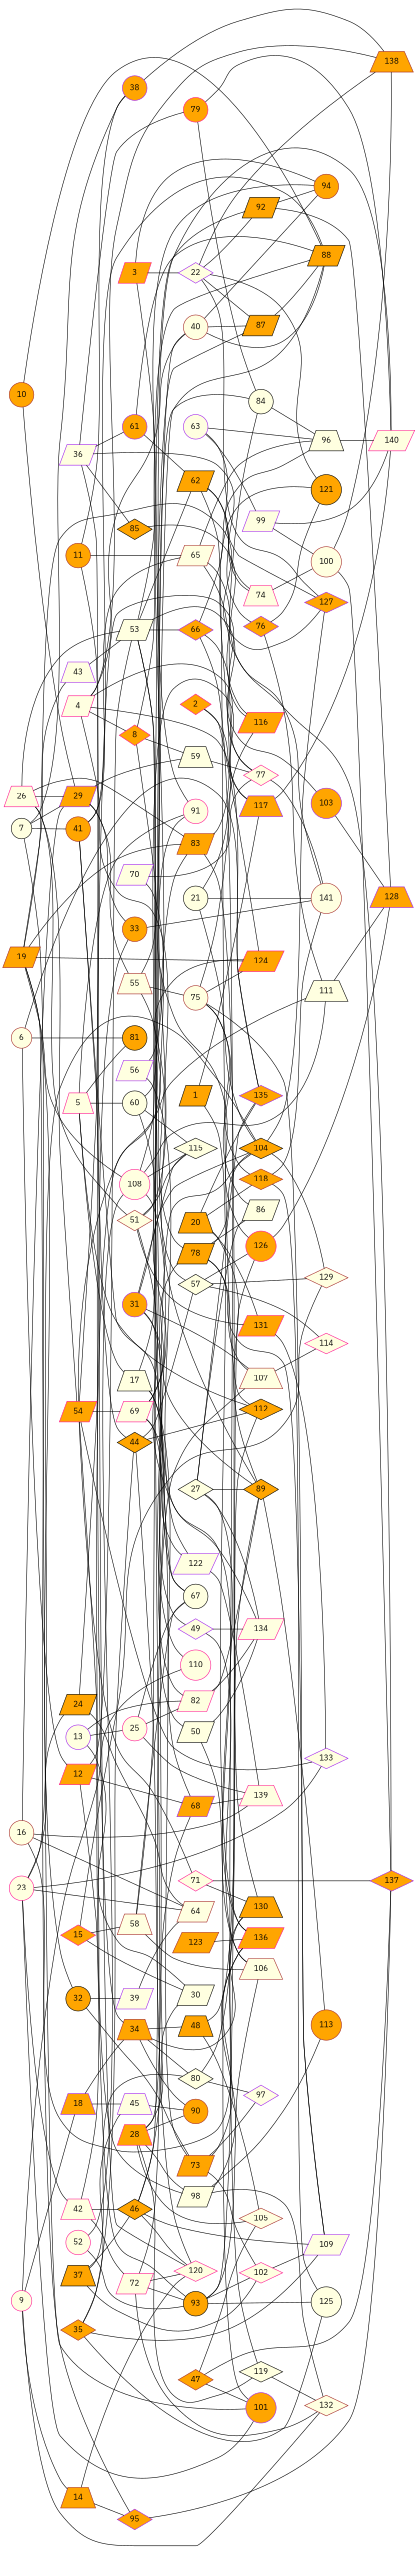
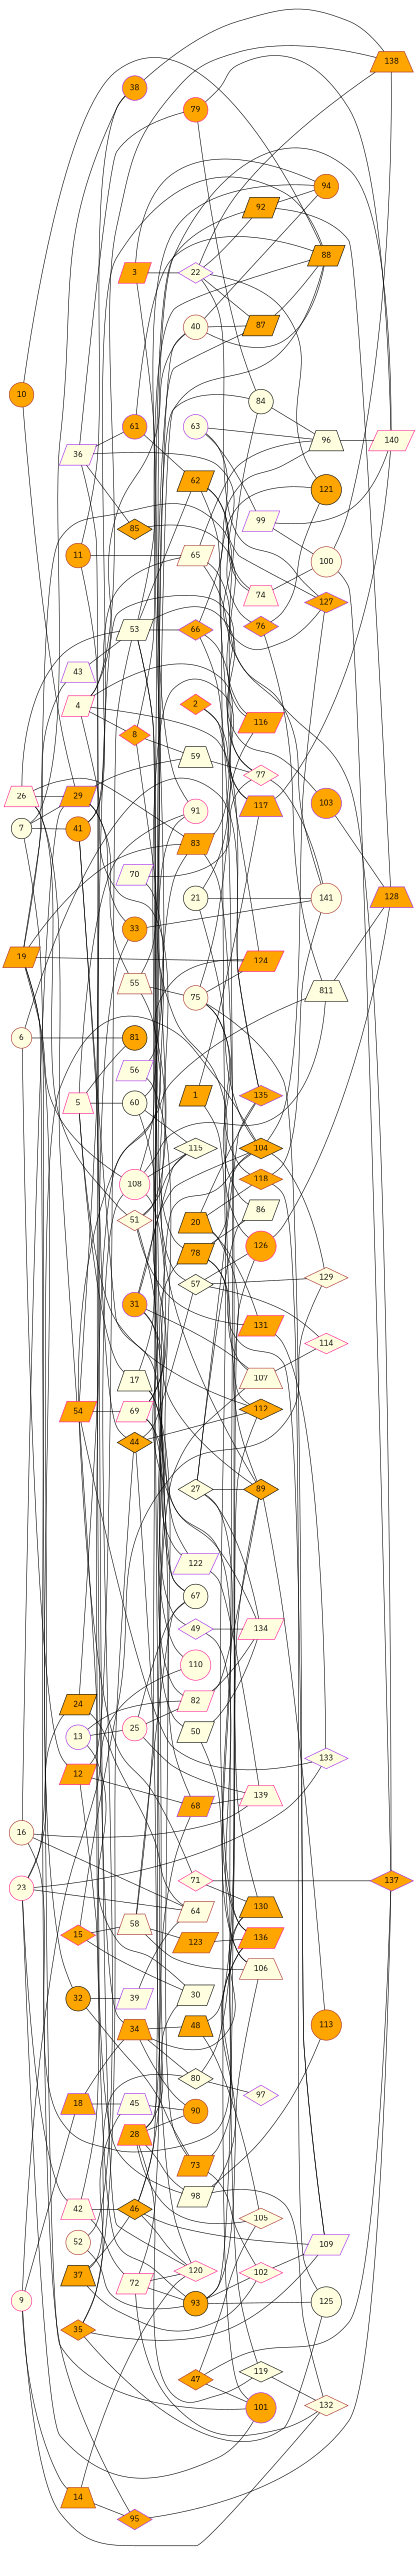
  graph {
    fontname="IBM Plex Sans"
    rankdir=LR
    node [color=black fillcolor=lightyellow fontname="IBM Plex Sans" shape=parallelogram style=filled]
    edge [fontname="IBM Plex Sans"]
    1 [fillcolor=orange]
    117 [color=purple fillcolor=orange shape=trapezium]
    136 [color=deeppink fillcolor=orange]
    140 [color=deeppink]
    2 [color=deeppink fillcolor=orange shape=diamond]
    124 [color=deeppink fillcolor=orange]
    3 [color=deeppink fillcolor=orange]
    22 [color=purple shape=diamond]
    91 [color=deeppink shape=circle]
    94 [color=brown fillcolor=orange shape=circle]
    138 [color=brown fillcolor=orange shape=trapezium]
    92 [fillcolor=orange]
    87 [fillcolor=orange]
    127 [color=purple fillcolor=orange shape=diamond]
    121 [fillcolor=orange shape=circle]
    4 [color=deeppink]
    8 [color=deeppink fillcolor=orange shape=diamond]
    40 [color=brown shape=circle]
    57 [shape=diamond]
    77 [color=deeppink shape=diamond]
    135 [color=purple fillcolor=orange shape=diamond]
    59 [shape=trapezium]
    126 [color=deeppink fillcolor=orange shape=circle]
    88 [fillcolor=orange]
    129 [color=brown shape=diamond]
    114 [color=deeppink shape=diamond]
    141 [color=brown shape=circle]
    5 [color=deeppink shape=trapezium]
    17 [shape=trapezium]
    60 [shape=circle]
    81 [fillcolor=orange shape=circle]
    112 [fillcolor=orange shape=diamond]
    68 [color=purple fillcolor=orange]
    50
    67 [shape=circle]
    115 [shape=diamond]
    84 [shape=circle]
    6 [color=brown shape=circle]
    12 [color=deeppink fillcolor=orange]
    53
    93 [fillcolor=orange shape=circle]
    7 [shape=circle]
    29 [color=purple fillcolor=orange]
    38 [color=purple fillcolor=orange shape=circle]
    41 [color=brown fillcolor=orange shape=circle]
    95 [color=purple fillcolor=orange shape=diamond]
    33 [color=brown fillcolor=orange shape=circle]
    55 [color=brown shape=trapezium]
    65 [color=brown]
    82 [color=deeppink]
    44 [fillcolor=orange shape=diamond]
    137 [color=purple fillcolor=orange shape=diamond]
    128 [color=purple fillcolor=orange shape=trapezium]
    9 [color=deeppink shape=circle]
    14 [color=brown fillcolor=orange shape=trapezium]
    18 [color=purple fillcolor=orange shape=trapezium]
    110 [color=deeppink shape=circle]
    132 [color=brown shape=diamond]
    120 [color=deeppink shape=diamond]
    34 [color=brown fillcolor=orange shape=trapezium]
    45 [color=purple shape=trapezium]
    10 [color=brown fillcolor=orange shape=circle]
    11 [color=brown fillcolor=orange shape=circle]
    130 [fillcolor=orange shape=trapezium]
    90 [color=brown fillcolor=orange shape=circle]
    48 [fillcolor=orange shape=trapezium]
    80 [shape=diamond]
    116 [color=deeppink fillcolor=orange]
    96 [shape=trapezium]
    106 [color=brown shape=trapezium]
    62 [fillcolor=orange]
    66 [color=purple fillcolor=orange shape=diamond]
    103 [color=purple fillcolor=orange shape=circle]
    139 [color=deeppink shape=trapezium]
    125 [shape=circle]
    102 [color=deeppink shape=diamond]
    13 [color=purple shape=circle]
    25 [color=deeppink shape=circle]
    30
    89 [fillcolor=orange shape=diamond]
    134 [color=deeppink]
    15 [color=deeppink fillcolor=orange shape=diamond]
    58 [color=brown shape=trapezium]
    123 [color=brown fillcolor=orange]
    16 [color=brown shape=circle]
    64 [color=brown]
    101 [color=purple fillcolor=orange shape=circle]
    19 [color=brown fillcolor=orange]
    32 [fillcolor=orange shape=circle]
    43 [color=purple shape=trapezium]
    83 [color=brown fillcolor=orange]
    108 [color=deeppink shape=circle]
    39 [color=purple]
    73 [color=brown fillcolor=orange]
-   111 [shape=trapezium]
+   111 [shape=trapezium label=811]
    20 [fillcolor=orange shape=trapezium]
    118 [color=brown fillcolor=orange shape=diamond]
    131 [color=deeppink fillcolor=orange]
    113 [color=brown fillcolor=orange shape=circle]
    133 [color=purple shape=diamond]
    21 [shape=circle]
    104 [fillcolor=orange shape=diamond]
    23 [color=deeppink shape=circle]
    24 [fillcolor=orange]
    42 [color=deeppink shape=trapezium]
    46 [fillcolor=orange shape=diamond]
    72 [color=deeppink]
    26 [color=deeppink shape=trapezium]
    51 [color=brown shape=diamond]
    54 [color=deeppink fillcolor=orange]
    98
    69 [color=deeppink]
    71 [color=deeppink shape=diamond]
    27 [shape=diamond]
    86
    28 [color=deeppink fillcolor=orange shape=trapezium]
    105 [color=brown shape=diamond]
    119 [shape=diamond]
    75 [color=brown shape=circle]
    31 [color=purple fillcolor=orange shape=circle]
    49 [color=purple shape=diamond]
    107 [color=brown shape=trapezium]
    97 [color=purple shape=diamond]
    35 [color=brown fillcolor=orange shape=diamond]
    109 [color=purple]
    36 [color=purple]
    61 [color=purple fillcolor=orange shape=circle]
    74 [color=deeppink shape=trapezium]
    79 [color=deeppink fillcolor=orange shape=circle]
    85 [fillcolor=orange shape=diamond]
    100 [color=brown shape=circle]
    37 [fillcolor=orange shape=trapezium]
    47 [color=brown fillcolor=orange shape=diamond]
-   52 [color=deeppink shape=circle]
+   52 [color=brown shape=circle]
    76 [color=purple fillcolor=orange shape=diamond]
    122 [color=purple]
    78 [fillcolor=orange]
    56 [color=purple]
    63 [color=purple shape=circle]
    99 [color=purple]
    70 [color=purple]
    1 -- 117
    1 -- 136
    117 -- 140
    2 -- 117
    2 -- 124
    3 -- 22
    3 -- 91
    3 -- 94
    22 -- 138
    22 -- 92
    22 -- 87
    22 -- 127
    22 -- 121
    92 -- 94
    92 -- 128
    87 -- 88
    4 -- 138
    4 -- 8
    4 -- 40
    4 -- 57
    4 -- 77
    4 -- 135
    8 -- 92
    8 -- 59
    8 -- 126
    40 -- 94
    40 -- 87
    40 -- 88
    57 -- 126
    57 -- 129
    57 -- 114
    77 -- 141
    59 -- 77
    126 -- 128
    5 -- 91
    5 -- 17
    5 -- 60
    5 -- 81
    5 -- 112
    17 -- 87
    17 -- 68
    17 -- 50
    60 -- 67
    60 -- 115
    60 -- 84
    68 -- 139
    50 -- 134
    50 -- 101
    84 -- 96
    6 -- 135
    6 -- 81
    6 -- 12
    12 -- 68
    12 -- 53
    12 -- 93
    53 -- 94
    53 -- 67
    53 -- 106
    53 -- 62
    53 -- 66
    53 -- 103
    93 -- 126
    93 -- 106
    93 -- 125
    93 -- 102
    7 -- 29
    7 -- 38
    7 -- 41
    7 -- 95
    29 -- 59
    29 -- 33
    29 -- 55
    38 -- 138
    41 -- 88
    41 -- 65
    41 -- 82
    41 -- 44
    95 -- 137
    33 -- 141
    55 -- 140
    55 -- 89
    55 -- 75
    65 -- 137
    65 -- 116
    65 -- 96
    82 -- 89
    82 -- 134
    44 -- 57
    44 -- 112
    44 -- 120
    9 -- 14
    9 -- 18
    9 -- 110
    9 -- 132
    14 -- 95
    14 -- 120
    18 -- 34
    18 -- 45
    34 -- 130
    34 -- 90
    34 -- 48
    34 -- 80
    45 -- 90
    10 -- 88
    10 -- 29
    11 -- 38
    11 -- 65
    11 -- 34
    48 -- 112
    48 -- 105
    80 -- 89
    80 -- 97
    96 -- 140
    62 -- 112
    62 -- 74
    62 -- 76
    66 -- 77
    66 -- 96
    66 -- 119
    103 -- 128
    102 -- 109
    13 -- 82
    13 -- 25
    13 -- 30
    25 -- 67
    25 -- 82
    25 -- 139
    89 -- 113
    15 -- 129
    15 -- 30
    15 -- 58
    58 -- 88
    58 -- 67
    58 -- 106
+   58 -- 123
    123 -- 136
    16 -- 29
    16 -- 130
    16 -- 139
    16 -- 64
    19 -- 124
    19 -- 127
    19 -- 101
    19 -- 32
    19 -- 43
    19 -- 83
    19 -- 108
    32 -- 39
    32 -- 73
    43 -- 53
    83 -- 121
    83 -- 130
    108 -- 117
    108 -- 115
    108 -- 110
    108 -- 111
    39 -- 64
    73 -- 136
    73 -- 102
-   73 -- 97
    111 -- 128
    20 -- 135
    20 -- 89
    20 -- 118
    20 -- 131
    118 -- 141
    118 -- 125
    131 -- 133
    21 -- 141
    21 -- 116
    21 -- 104
    104 -- 127
    104 -- 129
    23 -- 64
    23 -- 101
    23 -- 133
    23 -- 104
    23 -- 24
    23 -- 42
    24 -- 33
    24 -- 64
    42 -- 124
    42 -- 46
    42 -- 72
    46 -- 68
    46 -- 120
    46 -- 107
    46 -- 109
    72 -- 93
    72 -- 132
    72 -- 120
    72 -- 83
    26 -- 53
    26 -- 29
    26 -- 83
    26 -- 51
    26 -- 54
    51 -- 91
    51 -- 115
    51 -- 134
    51 -- 131
    54 -- 116
    54 -- 111
    54 -- 133
    54 -- 98
    54 -- 69
    54 -- 71
    98 -- 136
    98 -- 132
    98 -- 113
    69 -- 73
    69 -- 104
    69 -- 122
    69 -- 78
    71 -- 137
    71 -- 130
    27 -- 136
    27 -- 135
    27 -- 89
    27 -- 134
    27 -- 86
    28 -- 90
    28 -- 30
    28 -- 104
    28 -- 98
    28 -- 105
    28 -- 119
    119 -- 132
    75 -- 124
    75 -- 84
    75 -- 118
    75 -- 86
    75 -- 109
    31 -- 40
    31 -- 115
    31 -- 89
    31 -- 49
    31 -- 107
    49 -- 106
    49 -- 134
    107 -- 114
    35 -- 44
    35 -- 45
    35 -- 125
    35 -- 109
    36 -- 120
    36 -- 61
    36 -- 74
    36 -- 79
    36 -- 85
    61 -- 88
    61 -- 62
    74 -- 100
    79 -- 140
    79 -- 84
    85 -- 141
    100 -- 138
    100 -- 137
    37 -- 80
    37 -- 102
    37 -- 46
    47 -- 137
    47 -- 101
    47 -- 105
    52 -- 93
    52 -- 108
    76 -- 121
    76 -- 111
    122 -- 139
    78 -- 104
    78 -- 86
    78 -- 107
    78 -- 109
    56 -- 88
    56 -- 122
    63 -- 127
    63 -- 96
    63 -- 99
    99 -- 140
    99 -- 100
    70 -- 77
    70 -- 78
  }
